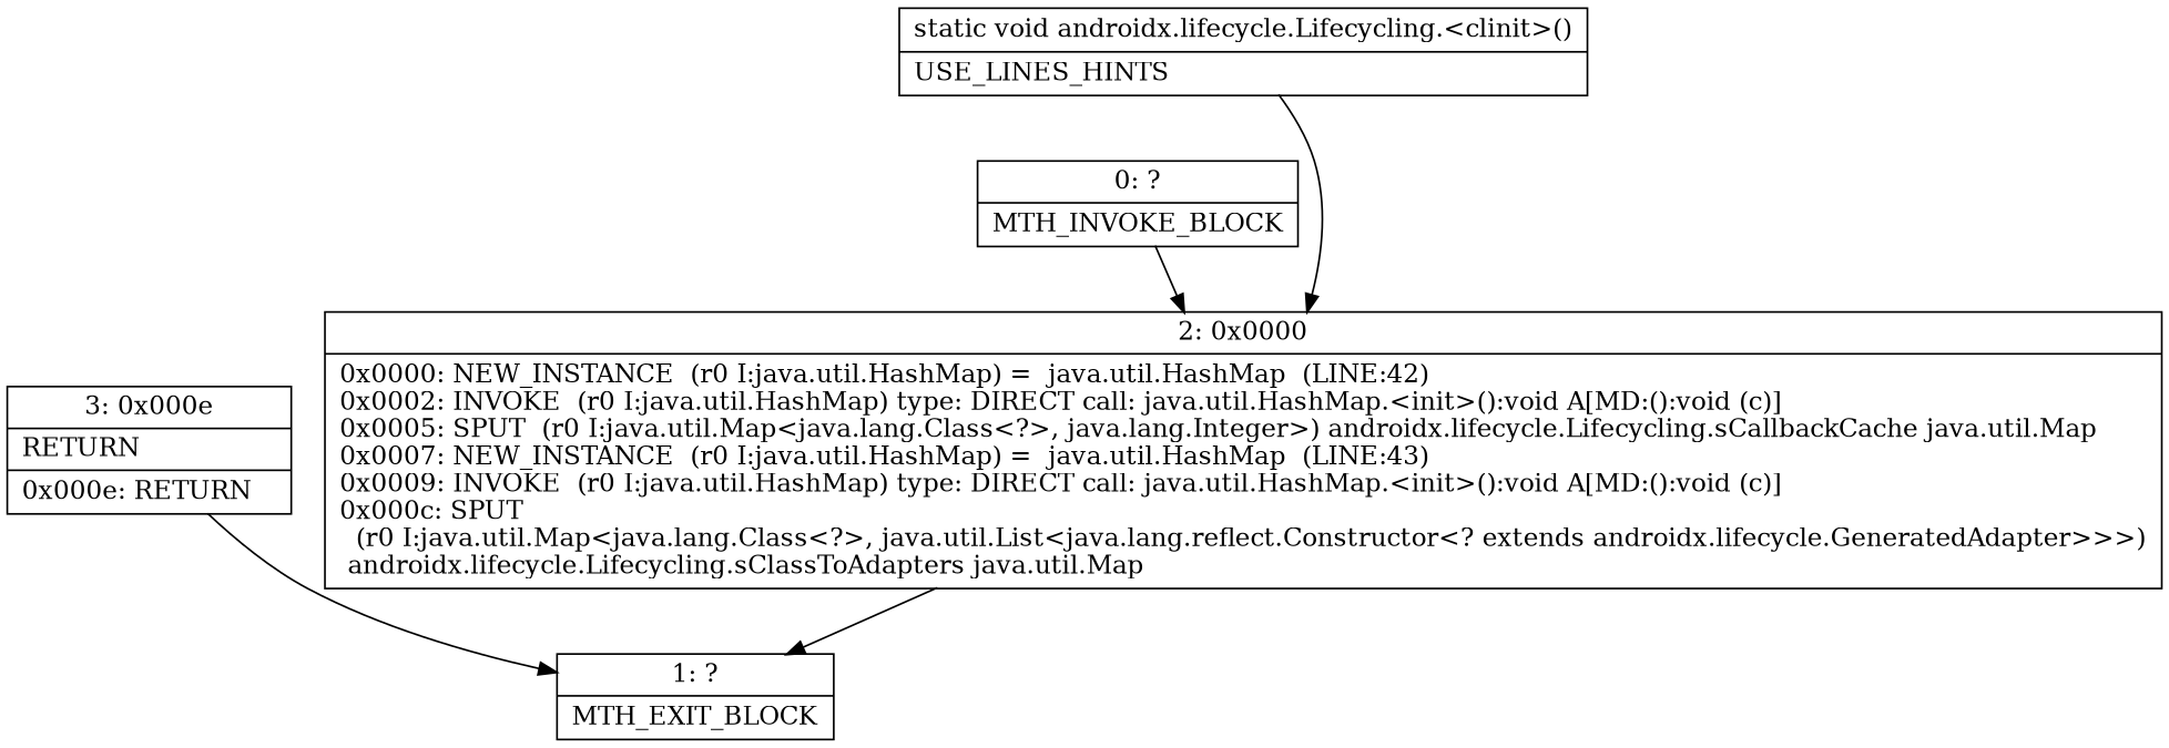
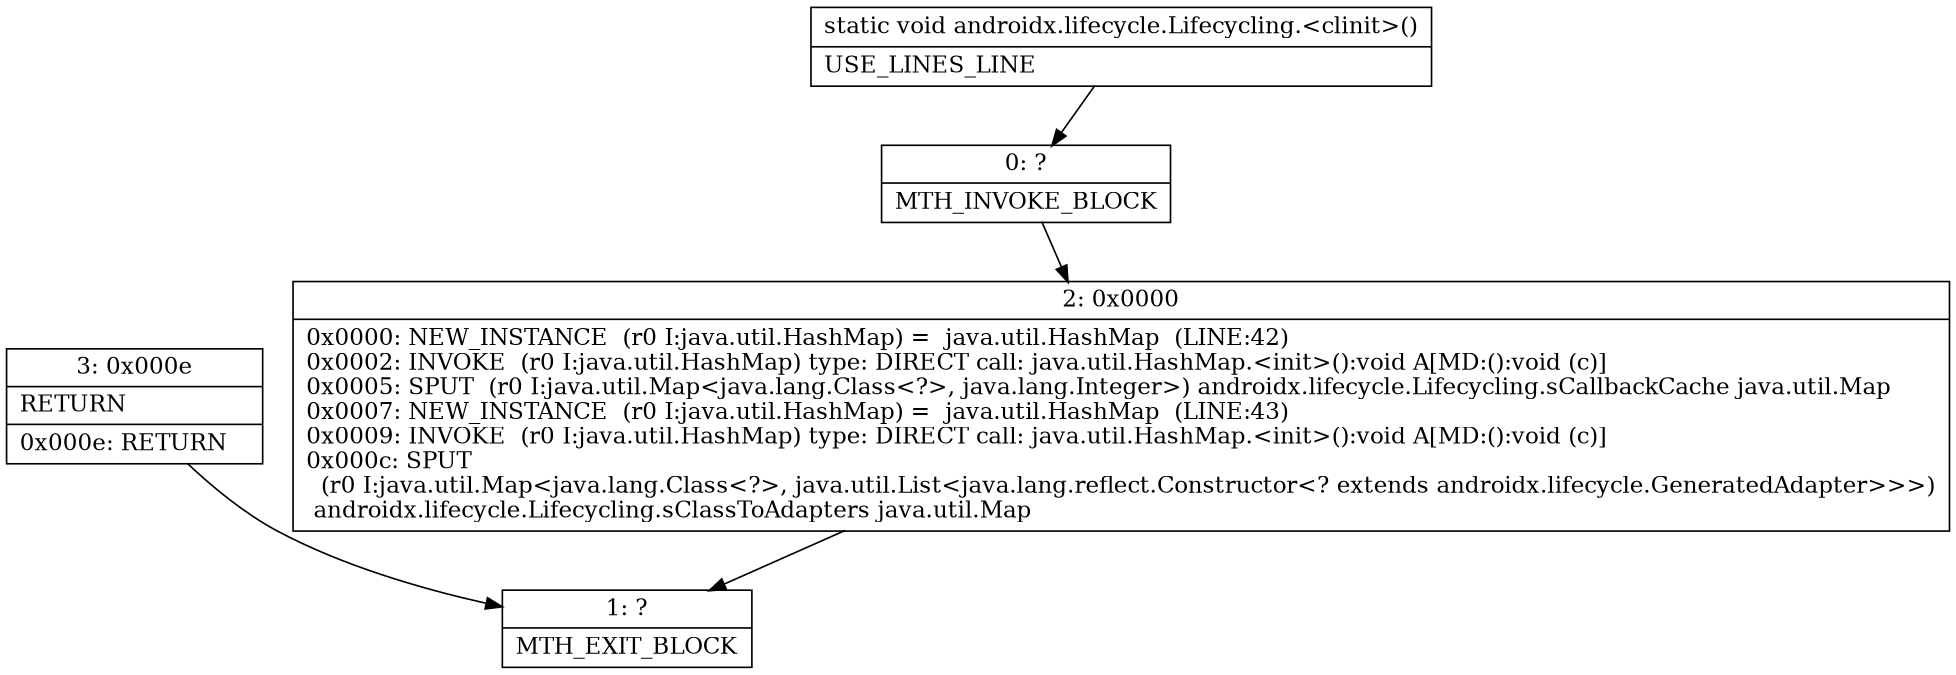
  digraph {
    node [shape=record]
    n1 [label="{0\:\ ?|MTH_INVOKE_BLOCK\l}"]
    n2 [label="{2\:\ 0x0000|0x0000: NEW_INSTANCE  (r0 I:java.util.HashMap) =  java.util.HashMap  (LINE:42)\l0x0002: INVOKE  (r0 I:java.util.HashMap) type: DIRECT call: java.util.HashMap.\<init\>():void A[MD:():void (c)]\l0x0005: SPUT  (r0 I:java.util.Map\<java.lang.Class\<?\>, java.lang.Integer\>) androidx.lifecycle.Lifecycling.sCallbackCache java.util.Map \l0x0007: NEW_INSTANCE  (r0 I:java.util.HashMap) =  java.util.HashMap  (LINE:43)\l0x0009: INVOKE  (r0 I:java.util.HashMap) type: DIRECT call: java.util.HashMap.\<init\>():void A[MD:():void (c)]\l0x000c: SPUT  \l  (r0 I:java.util.Map\<java.lang.Class\<?\>, java.util.List\<java.lang.reflect.Constructor\<? extends androidx.lifecycle.GeneratedAdapter\>\>\>)\l androidx.lifecycle.Lifecycling.sClassToAdapters java.util.Map \l}"]
    n3 [label="{1\:\ ?|MTH_EXIT_BLOCK\l}"]
    n4 [label="{3\:\ 0x000e|RETURN\l|0x000e: RETURN   \l}"]
-   n5 [label="{static void androidx.lifecycle.Lifecycling.\<clinit\>()  | USE_LINES_HINTS\l}"]
+   n5 [label="{static void androidx.lifecycle.Lifecycling.\<clinit\>()  | USE_LINES_LINE\l}"]
    n1 -> n2
    n2 -> n3
    n4 -> n3
-   n5 -> n2
+   n5 -> n1
  }
